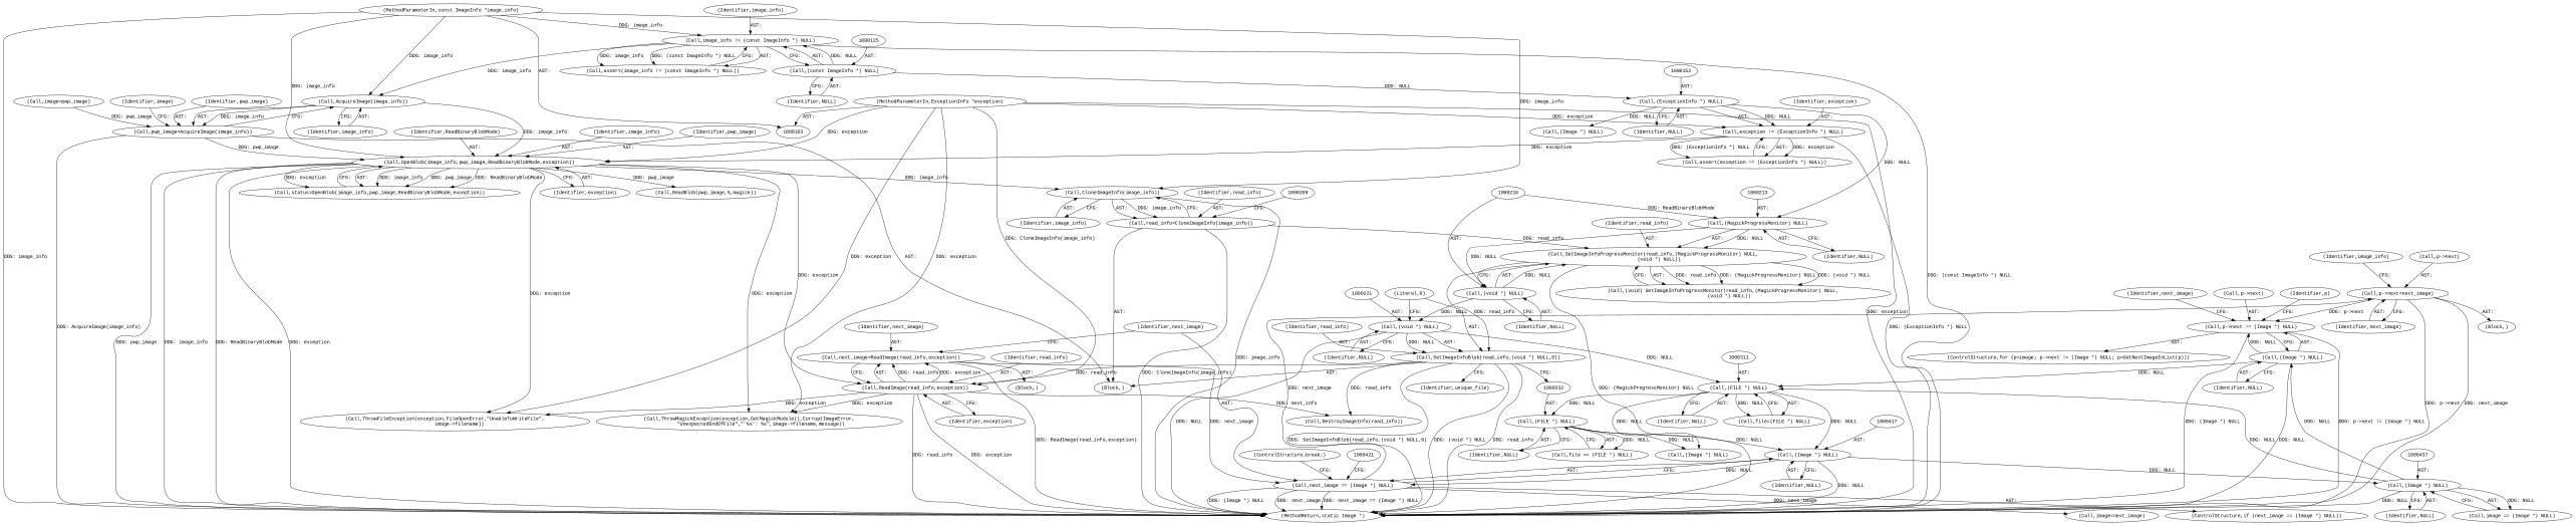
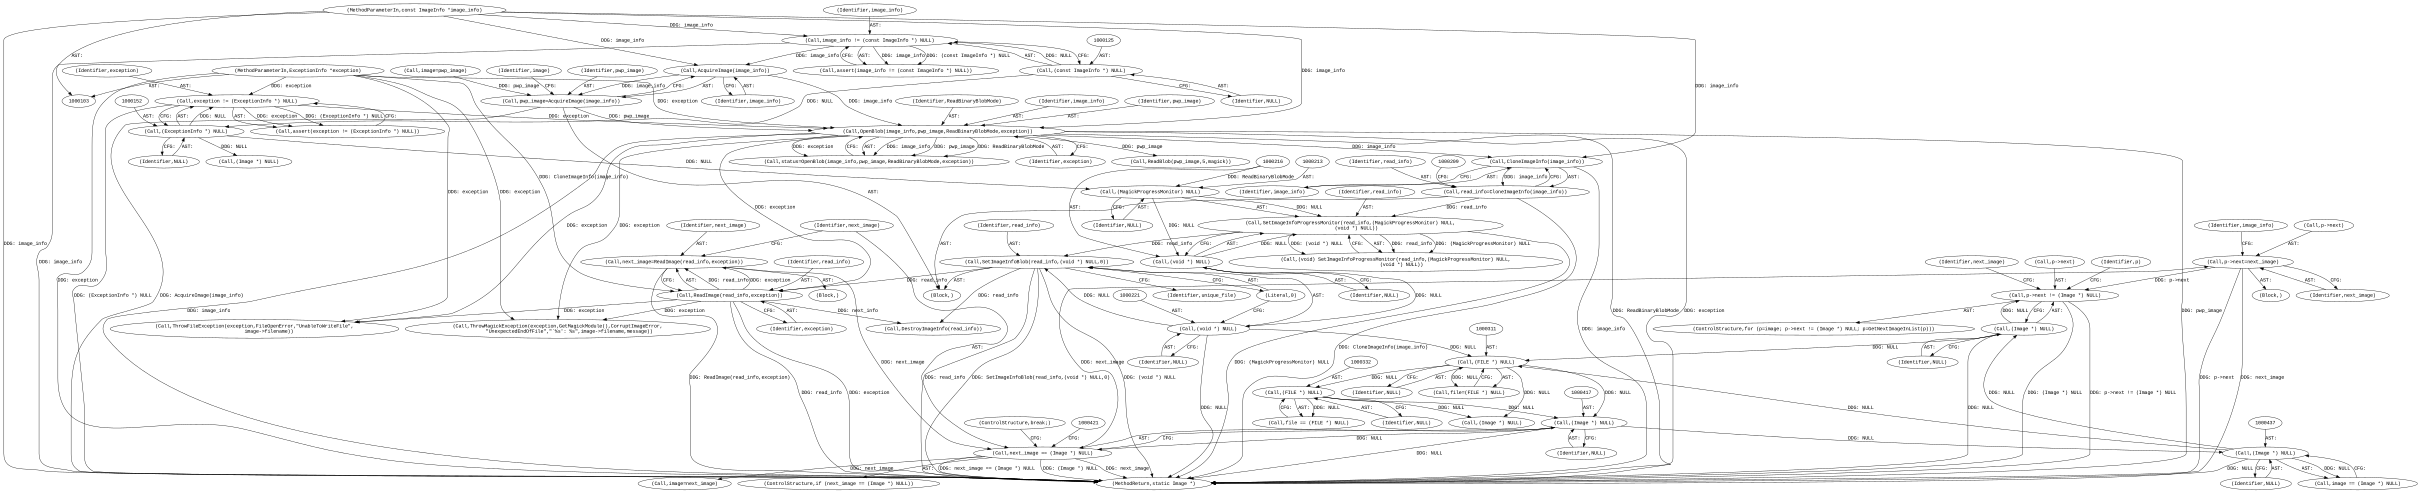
  digraph {
    fontname="Liberation Mono"
    node [fontname="Liberation Mono"]
    edge [fontname="Liberation Mono"]
    n1 [label="(Call,p->next=next_image)"]
    n2 [label="(Call,p->next != (Image *) NULL)"]
    n3 [label="(Block,)"]
    n4 [label="(Identifier,next_image)"]
    n5 [label="(MethodReturn,static Image *)"]
    n6 [label="(Call,(Image *) NULL)"]
    n7 [label="(ControlStructure,for (p=image; p->next != (Image *) NULL; p=GetNextImageInList(p)))"]
    n8 [label="(Call,next_image == (Image *) NULL)"]
    n9 [label="(Call,(Image *) NULL)"]
    n10 [label="(Call,image=next_image)"]
    n11 [label="(ControlStructure,if (next_image == (Image *) NULL))"]
    n12 [label="(Call,(Image *) NULL)"]
    n13 [label="(Identifier,NULL)"]
    n14 [label="(Call,next_image=ReadImage(read_info,exception))"]
    n15 [label="(Call,ReadImage(read_info,exception))"]
    n16 [label="(Block,)"]
    n17 [label="(Call,ThrowFileException(exception,FileOpenError,\"UnableToWriteFile\",\n          image->filename))"]
    n18 [label="(Call,DestroyImageInfo(read_info))"]
    n19 [label="(Identifier,exception)"]
    n20 [label="(Call,ThrowMagickException(exception,GetMagickModule(),CorruptImageError,\n        \"UnexpectedEndOfFile\",\"`%s': %s\",image->filename,message))"]
    n21 [label="(Call,SetImageInfoBlob(read_info,(void *) NULL,0))"]
    n22 [label="(Literal,0)"]
    n23 [label="(Block,)"]
    n24 [label="(Identifier,unique_file)"]
    n25 [label="(Call,(void *) NULL)"]
    n26 [label="(Call,SetImageInfoProgressMonitor(read_info,(MagickProgressMonitor) NULL,\n    (void *) NULL))"]
    n27 [label="(Call,(void *) NULL)"]
    n28 [label="(Call,(void) SetImageInfoProgressMonitor(read_info,(MagickProgressMonitor) NULL,\n    (void *) NULL))"]
    n29 [label="(Identifier,NULL)"]
    n30 [label="(Call,read_info=CloneImageInfo(image_info))"]
    n31 [label="(Call,CloneImageInfo(image_info))"]
    n32 [label="(Identifier,image_info)"]
    n33 [label="(Call,OpenBlob(image_info,pwp_image,ReadBinaryBlobMode,exception))"]
    n34 [label="(Identifier,exception)"]
    n35 [label="(Call,ReadBlob(pwp_image,5,magick))"]
    n36 [label="(Call,status=OpenBlob(image_info,pwp_image,ReadBinaryBlobMode,exception))"]
    n37 [label="(Call,AcquireImage(image_info))"]
    n38 [label="(Call,pwp_image=AcquireImage(image_info))"]
    n39 [label="(Identifier,image_info)"]
    n40 [label="(Call,image_info != (const ImageInfo *) NULL)"]
    n41 [label="(Call,(const ImageInfo *) NULL)"]
    n42 [label="(Call,assert(image_info != (const ImageInfo *) NULL))"]
    n43 [label="(Call,(ExceptionInfo *) NULL)"]
    n44 [label="(Identifier,NULL)"]
    n45 [label="(MethodParameterIn,const ImageInfo *image_info)"]
    1000103
    n47 [label="(Call,exception != (ExceptionInfo *) NULL)"]
    n48 [label="(Call,(MagickProgressMonitor) NULL)"]
    n49 [label="(Call,(Image *) NULL)"]
    n50 [label="(Identifier,NULL)"]
    n51 [label="(Call,image=pwp_image)"]
    n52 [label="(Call,assert(exception != (ExceptionInfo *) NULL))"]
    n53 [label="(MethodParameterIn,ExceptionInfo *exception)"]
    n54 [label="(Identifier,NULL)"]
    n55 [label="(Call,(FILE *) NULL)"]
    n56 [label="(Identifier,NULL)"]
    n57 [label="(Call,(FILE *) NULL)"]
    n58 [label="(Identifier,NULL)"]
    n59 [label="(Call,file=(FILE *) NULL)"]
    n60 [label="(Call,(Image *) NULL)"]
    n61 [label="(Identifier,NULL)"]
    n62 [label="(Call,image == (Image *) NULL)"]
    n63 [label="(Call,file == (FILE *) NULL)"]
    n64 [label="(Identifier,NULL)"]
    n65 [label="(Identifier,NULL)"]
    n66 [label="(Identifier,p)"]
    n67 [label="(Identifier,ReadBinaryBlobMode)"]
    n68 [label="(Identifier,image)"]
    n69 [label="(Identifier,image_info)"]
    n70 [label="(Identifier,next_image)"]
    n71 [label="(ControlStructure,break;)"]
    n72 [label="(Call,p->next)"]
    n73 [label="(Identifier,pwp_image)"]
    n74 [label="(Identifier,next_image)"]
    n75 [label="(Identifier,next_image)"]
    n76 [label="(Identifier,read_info)"]
    n77 [label="(Identifier,read_info)"]
    n78 [label="(Identifier,image_info)"]
    n79 [label="(Call,p->next)"]
    n80 [label="(Identifier,exception)"]
    n81 [label="(Identifier,read_info)"]
    n82 [label="(Identifier,pwp_image)"]
    n83 [label="(Identifier,read_info)"]
    n84 [label="(Identifier,image_info)"]
    1000421
    1000209
    1000125
    1000152
    1000213
    1000216
    1000221
    1000417
    1000311
    1000437
    1000332
    n1 -> n2 [label="DDG: p->next"]
    n1 -> n3 [label="AST: "]
    n1 -> n4 [label="CFG: "]
    n1 -> n5 [label="DDG: p->next"]
    n1 -> n5 [label="DDG: next_image"]
    n2 -> n5 [label="DDG: (Image *) NULL"]
    n2 -> n5 [label="DDG: p->next != (Image *) NULL"]
    n2 -> n6 [label="CFG: "]
    n2 -> n7 [label="AST: "]
    n4 -> n1 [label="AST: "]
    n6 -> n2 [label="AST: "]
    n6 -> n2 [label="DDG: NULL"]
    n6 -> n5 [label="DDG: NULL"]
    n6 -> n55 [label="DDG: NULL"]
    n6 -> n65 [label="CFG: "]
    n8 -> n1 [label="DDG: next_image"]
    n8 -> n5 [label="DDG: next_image == (Image *) NULL"]
    n8 -> n5 [label="DDG: (Image *) NULL"]
    n8 -> n5 [label="DDG: next_image"]
    n8 -> n9 [label="CFG: "]
    n8 -> n10 [label="DDG: next_image"]
    n8 -> n11 [label="AST: "]
    n9 -> n5 [label="DDG: NULL"]
    n9 -> n8 [label="AST: "]
    n9 -> n8 [label="DDG: NULL"]
    n9 -> n12 [label="DDG: NULL"]
    n9 -> n13 [label="CFG: "]
    n12 -> n5 [label="DDG: NULL"]
    n12 -> n6 [label="DDG: NULL"]
    n12 -> n55 [label="DDG: NULL"]
    n12 -> n61 [label="CFG: "]
    n12 -> n62 [label="AST: "]
    n12 -> n62 [label="DDG: NULL"]
    n13 -> n9 [label="AST: "]
    n14 -> n5 [label="DDG: ReadImage(read_info,exception)"]
    n14 -> n8 [label="DDG: next_image"]
    n14 -> n15 [label="CFG: "]
    n14 -> n16 [label="AST: "]
    n15 -> n5 [label="DDG: read_info"]
    n15 -> n5 [label="DDG: exception"]
    n15 -> n14 [label="AST: "]
    n15 -> n14 [label="DDG: read_info"]
    n15 -> n14 [label="DDG: exception"]
    n15 -> n17 [label="DDG: exception"]
    n15 -> n18 [label="DDG: next_info"]
    n15 -> n19 [label="CFG: "]
    n15 -> n20 [label="DDG: exception"]
    n19 -> n15 [label="AST: "]
    n21 -> n5 [label="DDG: read_info"]
    n21 -> n5 [label="DDG: SetImageInfoBlob(read_info,(void *) NULL,0)"]
    n21 -> n5 [label="DDG: (void *) NULL"]
    n21 -> n15 [label="DDG: read_info"]
    n21 -> n18 [label="DDG: read_info"]
-   n21 -> 1000332 [label="CFG: "]
+   n21 -> n22 [label="CFG: "]
    n21 -> n23 [label="AST: "]
    n21 -> n24 [label="CFG: "]
    n22 -> n21 [label="AST: "]
    n22 -> n25 [label="CFG: "]
    n25 -> n5 [label="DDG: NULL"]
    n25 -> n21 [label="AST: "]
    n25 -> n21 [label="DDG: NULL"]
    n25 -> n55 [label="DDG: NULL"]
    n25 -> n56 [label="CFG: "]
    n26 -> n5 [label="DDG: (MagickProgressMonitor) NULL"]
    n26 -> n21 [label="DDG: read_info"]
    n26 -> n27 [label="CFG: "]
    n26 -> n28 [label="AST: "]
    n26 -> n28 [label="DDG: read_info"]
    n26 -> n28 [label="DDG: (MagickProgressMonitor) NULL"]
    n26 -> n28 [label="DDG: (void *) NULL"]
    n27 -> n25 [label="DDG: NULL"]
    n27 -> n26 [label="AST: "]
    n27 -> n26 [label="DDG: NULL"]
    n27 -> n29 [label="CFG: "]
    n28 -> n26 [label="CFG: "]
    n29 -> n27 [label="AST: "]
    n30 -> n5 [label="DDG: CloneImageInfo(image_info)"]
    n30 -> n23 [label="AST: "]
    n30 -> n26 [label="DDG: read_info"]
    n30 -> n31 [label="CFG: "]
    n31 -> n5 [label="DDG: image_info"]
    n31 -> n30 [label="AST: "]
    n31 -> n30 [label="DDG: image_info"]
    n31 -> n32 [label="CFG: "]
    n32 -> n31 [label="AST: "]
    n33 -> n5 [label="DDG: ReadBinaryBlobMode"]
    n33 -> n5 [label="DDG: exception"]
    n33 -> n5 [label="DDG: pwp_image"]
    n33 -> n5 [label="DDG: image_info"]
    n33 -> n15 [label="DDG: exception"]
    n33 -> n17 [label="DDG: exception"]
    n33 -> n20 [label="DDG: exception"]
    n33 -> n31 [label="DDG: image_info"]
    n33 -> n34 [label="CFG: "]
    n33 -> n35 [label="DDG: pwp_image"]
    n33 -> n36 [label="AST: "]
    n33 -> n36 [label="DDG: image_info"]
    n33 -> n36 [label="DDG: pwp_image"]
    n33 -> n36 [label="DDG: ReadBinaryBlobMode"]
    n33 -> n36 [label="DDG: exception"]
    n34 -> n33 [label="AST: "]
    n36 -> n33 [label="CFG: "]
    n37 -> n33 [label="DDG: image_info"]
    n37 -> n38 [label="AST: "]
    n37 -> n38 [label="DDG: image_info"]
    n37 -> n39 [label="CFG: "]
    n38 -> n5 [label="DDG: AcquireImage(image_info)"]
    n38 -> n23 [label="AST: "]
    n38 -> n33 [label="DDG: pwp_image"]
    n38 -> n37 [label="CFG: "]
    n39 -> n37 [label="AST: "]
-   n40 -> n5 [label="DDG: (const ImageInfo *) NULL"]
+   n40 -> n5 [label="DDG: image_info"]
    n40 -> n37 [label="DDG: image_info"]
    n40 -> n41 [label="CFG: "]
    n40 -> n42 [label="AST: "]
    n40 -> n42 [label="DDG: image_info"]
    n40 -> n42 [label="DDG: (const ImageInfo *) NULL"]
    n41 -> n40 [label="AST: "]
    n41 -> n40 [label="DDG: NULL"]
    n41 -> n43 [label="DDG: NULL"]
    n41 -> n44 [label="CFG: "]
    n42 -> n40 [label="CFG: "]
    n43 -> n47 [label="AST: "]
    n43 -> n47 [label="DDG: NULL"]
    n43 -> n48 [label="DDG: NULL"]
    n43 -> n49 [label="DDG: NULL"]
    n43 -> n50 [label="CFG: "]
    n44 -> n41 [label="AST: "]
    n45 -> n5 [label="DDG: image_info"]
    n45 -> n31 [label="DDG: image_info"]
    n45 -> n33 [label="DDG: image_info"]
    n45 -> n37 [label="DDG: image_info"]
    n45 -> n40 [label="DDG: image_info"]
    n45 -> 1000103 [label="AST: "]
    n47 -> n5 [label="DDG: (ExceptionInfo *) NULL"]
    n47 -> n33 [label="DDG: exception"]
+   n47 -> n43 [label="CFG: "]
    n47 -> n52 [label="AST: "]
    n47 -> n52 [label="DDG: exception"]
    n47 -> n52 [label="DDG: (ExceptionInfo *) NULL"]
    n48 -> n26 [label="AST: "]
    n48 -> n26 [label="DDG: NULL"]
    n48 -> n27 [label="DDG: NULL"]
    n48 -> n54 [label="CFG: "]
    n50 -> n43 [label="AST: "]
    n51 -> n38 [label="DDG: pwp_image"]
    n52 -> n47 [label="CFG: "]
    n53 -> n5 [label="DDG: exception"]
    n53 -> n15 [label="DDG: CloneImageInfo(image_info)"]
    n53 -> n17 [label="DDG: exception"]
    n53 -> n20 [label="DDG: exception"]
    n53 -> n33 [label="DDG: exception"]
    n53 -> 1000103 [label="AST: "]
    n53 -> n47 [label="DDG: exception"]
    n54 -> n48 [label="AST: "]
    n55 -> n9 [label="DDG: NULL"]
    n55 -> n57 [label="DDG: NULL"]
    n55 -> n58 [label="CFG: "]
    n55 -> n59 [label="AST: "]
    n55 -> n59 [label="DDG: NULL"]
    n55 -> n60 [label="DDG: NULL"]
    n56 -> n25 [label="AST: "]
    n57 -> n9 [label="DDG: NULL"]
    n57 -> n60 [label="DDG: NULL"]
    n57 -> n63 [label="AST: "]
    n57 -> n63 [label="DDG: NULL"]
    n57 -> n64 [label="CFG: "]
    n58 -> n55 [label="AST: "]
    n59 -> n55 [label="CFG: "]
    n61 -> n12 [label="AST: "]
    n62 -> n12 [label="CFG: "]
    n63 -> n57 [label="CFG: "]
    n64 -> n57 [label="AST: "]
    n65 -> n6 [label="AST: "]
    n66 -> n2 [label="CFG: "]
    n67 -> n33 [label="AST: "]
    n68 -> n38 [label="CFG: "]
    n69 -> n40 [label="AST: "]
    n70 -> n8 [label="AST: "]
    n70 -> n14 [label="CFG: "]
    n71 -> n8 [label="CFG: "]
    n72 -> n1 [label="AST: "]
    n73 -> n38 [label="AST: "]
    n74 -> n14 [label="AST: "]
    n75 -> n2 [label="CFG: "]
    n76 -> n15 [label="AST: "]
    n77 -> n26 [label="AST: "]
    n78 -> n33 [label="AST: "]
    n79 -> n2 [label="AST: "]
    n80 -> n47 [label="AST: "]
    n81 -> n21 [label="AST: "]
    n82 -> n33 [label="AST: "]
    n83 -> n30 [label="AST: "]
    n84 -> n1 [label="CFG: "]
    1000421 -> n8 [label="CFG: "]
    1000209 -> n30 [label="CFG: "]
    1000125 -> n41 [label="AST: "]
    1000152 -> n43 [label="AST: "]
    1000213 -> n48 [label="AST: "]
    1000216 -> n27 [label="AST: "]
    1000216 -> n48 [label="DDG: ReadBinaryBlobMode"]
    1000221 -> n25 [label="AST: "]
    1000417 -> n9 [label="AST: "]
    1000311 -> n55 [label="AST: "]
    1000437 -> n12 [label="AST: "]
    1000332 -> n57 [label="AST: "]
  }
